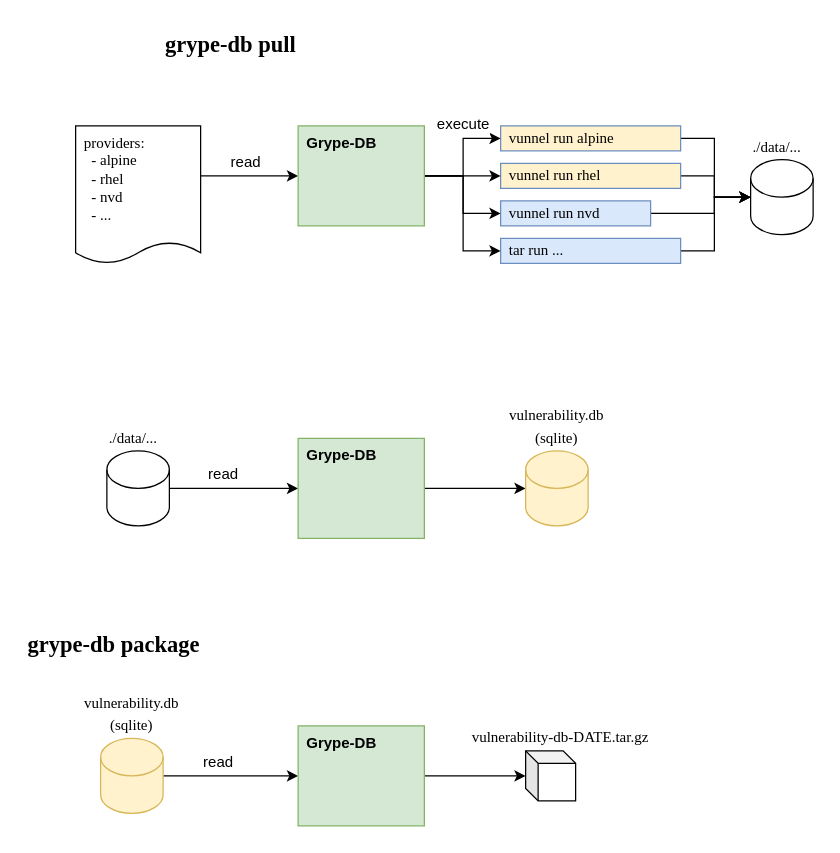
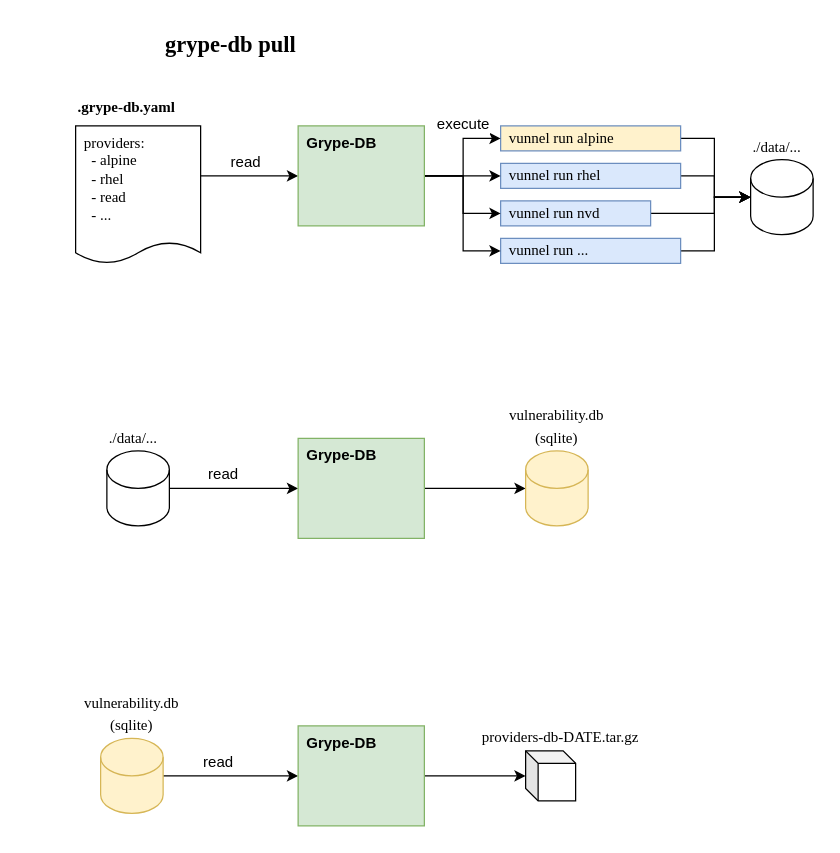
  <mxCell id="0" />
  <mxCell id="1" parent="0" />
  <mxCell id="2" value="" style="edgeStyle=elbowEdgeStyle;rounded=0;orthogonalLoop=1;jettySize=auto;html=1;fontFamily=Helvetica;fontSize=12;entryX=0;entryY=0.5;entryDx=0;entryDy=0;entryPerimeter=0;" parent="1" source="3" target="10" edge="1"><mxGeometry relative="1" as="geometry"><Array as="points"><mxPoint x="571" y="130" /></Array></mxGeometry></mxCell>
  <mxCell id="3" value="&lt;font data-font-src=&quot;https://fonts.googleapis.com/css?family=Roboto+Mono&quot; face=&quot;Roboto Mono&quot;&gt;vunnel run alpine&lt;/font&gt;" style="rounded=0;whiteSpace=wrap;html=1;fontFamily=Helvetica;verticalAlign=middle;align=left;spacingLeft=5;fillColor=#fff2cc;strokeColor=#6c8ebf;" parent="1" vertex="1"><mxGeometry x="400" y="100" width="144" height="20" as="geometry" /></mxCell>
  <mxCell id="4" value="" style="edgeStyle=elbowEdgeStyle;rounded=0;orthogonalLoop=1;jettySize=auto;html=1;fontFamily=Helvetica;fontSize=12;entryX=0;entryY=0.5;entryDx=0;entryDy=0;entryPerimeter=0;" parent="1" source="5" target="10" edge="1"><mxGeometry relative="1" as="geometry"><Array as="points"><mxPoint x="571" y="140" /></Array></mxGeometry></mxCell>
- <mxCell id="5" value="&lt;font data-font-src=&quot;https://fonts.googleapis.com/css?family=Roboto+Mono&quot; face=&quot;Roboto Mono&quot;&gt;vunnel run rhel&lt;/font&gt;" style="rounded=0;whiteSpace=wrap;html=1;fontFamily=Helvetica;verticalAlign=middle;align=left;spacingLeft=5;fillColor=#fff2cc;strokeColor=#6c8ebf;" parent="1" vertex="1"><mxGeometry x="400" y="130" width="144" height="20" as="geometry" /></mxCell>
+ <mxCell id="5" value="&lt;font data-font-src=&quot;https://fonts.googleapis.com/css?family=Roboto+Mono&quot; face=&quot;Roboto Mono&quot;&gt;vunnel run rhel&lt;/font&gt;" style="rounded=0;whiteSpace=wrap;html=1;fontFamily=Helvetica;verticalAlign=middle;align=left;spacingLeft=5;fillColor=#dae8fc;strokeColor=#6c8ebf;" parent="1" vertex="1"><mxGeometry x="400" y="130" width="144" height="20" as="geometry" /></mxCell>
  <mxCell id="6" value="" style="edgeStyle=elbowEdgeStyle;rounded=0;orthogonalLoop=1;jettySize=auto;html=1;fontFamily=Helvetica;fontSize=12;entryX=0;entryY=0.5;entryDx=0;entryDy=0;entryPerimeter=0;" parent="1" source="7" target="10" edge="1"><mxGeometry relative="1" as="geometry"><Array as="points"><mxPoint x="571" y="154" /></Array></mxGeometry></mxCell>
  <mxCell id="7" value="&lt;font data-font-src=&quot;https://fonts.googleapis.com/css?family=Roboto+Mono&quot; face=&quot;Roboto Mono&quot;&gt;vunnel run nvd&lt;/font&gt;" style="rounded=0;whiteSpace=wrap;html=1;fontFamily=Helvetica;verticalAlign=middle;align=left;spacingLeft=5;fillColor=#dae8fc;strokeColor=#6c8ebf;" parent="1" vertex="1"><mxGeometry x="400" y="160" width="120" height="20" as="geometry" /></mxCell>
  <mxCell id="8" value="" style="edgeStyle=elbowEdgeStyle;rounded=0;orthogonalLoop=1;jettySize=auto;html=1;fontFamily=Helvetica;fontSize=12;entryX=0;entryY=0.5;entryDx=0;entryDy=0;entryPerimeter=0;" parent="1" source="9" target="10" edge="1"><mxGeometry relative="1" as="geometry"><Array as="points"><mxPoint x="571" y="180" /></Array></mxGeometry></mxCell>
- <mxCell id="9" value="&lt;font data-font-src=&quot;https://fonts.googleapis.com/css?family=Roboto+Mono&quot; face=&quot;Roboto Mono&quot;&gt;tar run ...&lt;/font&gt;" style="rounded=0;whiteSpace=wrap;html=1;fontFamily=Helvetica;verticalAlign=middle;align=left;spacingLeft=5;fillColor=#dae8fc;strokeColor=#6c8ebf;" parent="1" vertex="1"><mxGeometry x="400" y="190" width="144" height="20" as="geometry" /></mxCell>
+ <mxCell id="9" value="&lt;font data-font-src=&quot;https://fonts.googleapis.com/css?family=Roboto+Mono&quot; face=&quot;Roboto Mono&quot;&gt;vunnel run ...&lt;/font&gt;" style="rounded=0;whiteSpace=wrap;html=1;fontFamily=Helvetica;verticalAlign=middle;align=left;spacingLeft=5;fillColor=#dae8fc;strokeColor=#6c8ebf;" parent="1" vertex="1"><mxGeometry x="400" y="190" width="144" height="20" as="geometry" /></mxCell>
  <mxCell id="10" value="&lt;font style=&quot;font-size: 12px;&quot; data-font-src=&quot;https://fonts.googleapis.com/css?family=Roboto+Mono&quot; face=&quot;Roboto Mono&quot;&gt;./data/...&lt;/font&gt;" style="shape=cylinder3;whiteSpace=wrap;html=1;boundedLbl=1;backgroundOutline=1;size=15;fontFamily=Helvetica;fontSize=15;labelPosition=center;verticalLabelPosition=top;align=left;verticalAlign=bottom;" parent="1" vertex="1"><mxGeometry x="600" y="127" width="50" height="60" as="geometry" /></mxCell>
  <mxCell id="11" value="" style="edgeStyle=elbowEdgeStyle;rounded=0;orthogonalLoop=1;jettySize=auto;html=1;fontFamily=Roboto Mono;fontSource=https%3A%2F%2Ffonts.googleapis.com%2Fcss%3Ffamily%3DRoboto%2BMono;fontSize=12;elbow=vertical;" parent="1" source="13" target="20" edge="1"><mxGeometry relative="1" as="geometry" /></mxCell>
  <mxCell id="12" value="read" style="edgeLabel;html=1;align=center;verticalAlign=middle;resizable=0;points=[];fontSize=12;fontFamily=Helvetica;" parent="11" vertex="1" connectable="0"><mxGeometry x="-0.462" y="-3" relative="1" as="geometry"><mxPoint x="14" y="-15" as="offset" /></mxGeometry></mxCell>
- <mxCell id="13" value="providers:&lt;br&gt;&amp;nbsp; - alpine&lt;br&gt;&amp;nbsp; - rhel&lt;br&gt;&amp;nbsp; - nvd&lt;br&gt;&amp;nbsp; - ..." style="shape=document;whiteSpace=wrap;html=1;boundedLbl=1;fontFamily=Roboto Mono;fontSize=12;size=0.154;align=left;verticalAlign=top;spacingLeft=5;fontSource=https%3A%2F%2Ffonts.googleapis.com%2Fcss%3Ffamily%3DRoboto%2BMono;" parent="1" vertex="1"><mxGeometry x="60" y="100" width="100" height="110" as="geometry" /></mxCell>
+ <mxCell id="13" value="providers:&lt;br&gt;&amp;nbsp; - alpine&lt;br&gt;&amp;nbsp; - rhel&lt;br&gt;&amp;nbsp; - read&lt;br&gt;&amp;nbsp; - ..." style="shape=document;whiteSpace=wrap;html=1;boundedLbl=1;fontFamily=Roboto Mono;fontSize=12;size=0.154;align=left;verticalAlign=top;spacingLeft=5;fontSource=https%3A%2F%2Ffonts.googleapis.com%2Fcss%3Ffamily%3DRoboto%2BMono;" parent="1" vertex="1"><mxGeometry x="60" y="100" width="100" height="110" as="geometry" /></mxCell>
+ <mxCell id="14" value="&lt;span&gt;.grype-db.yaml&lt;/span&gt;" style="text;html=1;strokeColor=none;fillColor=none;align=left;verticalAlign=middle;whiteSpace=wrap;rounded=0;fontSize=12;fontFamily=Roboto Mono;fontStyle=1" parent="1" vertex="1"><mxGeometry x="60" y="70" width="130" height="30" as="geometry" /></mxCell>
  <mxCell id="15" value="" style="edgeStyle=elbowEdgeStyle;rounded=0;orthogonalLoop=1;jettySize=auto;html=1;fontFamily=Helvetica;fontSize=12;entryX=0;entryY=0.5;entryDx=0;entryDy=0;" parent="1" source="20" target="7" edge="1"><mxGeometry relative="1" as="geometry" /></mxCell>
  <mxCell id="16" style="edgeStyle=elbowEdgeStyle;rounded=0;orthogonalLoop=1;jettySize=auto;html=1;entryX=0;entryY=0.5;entryDx=0;entryDy=0;fontFamily=Helvetica;fontSize=12;" parent="1" source="20" target="3" edge="1"><mxGeometry relative="1" as="geometry" /></mxCell>
  <mxCell id="17" style="edgeStyle=elbowEdgeStyle;rounded=0;orthogonalLoop=1;jettySize=auto;html=1;entryX=0;entryY=0.5;entryDx=0;entryDy=0;fontFamily=Helvetica;fontSize=12;" parent="1" source="20" target="5" edge="1"><mxGeometry relative="1" as="geometry" /></mxCell>
  <mxCell id="18" style="edgeStyle=elbowEdgeStyle;rounded=0;orthogonalLoop=1;jettySize=auto;html=1;entryX=0;entryY=0.5;entryDx=0;entryDy=0;fontFamily=Helvetica;fontSize=12;" parent="1" source="20" target="9" edge="1"><mxGeometry relative="1" as="geometry" /></mxCell>
  <mxCell id="19" value="execute" style="edgeLabel;html=1;align=center;verticalAlign=middle;resizable=0;points=[];fontSize=12;fontFamily=Helvetica;" parent="18" vertex="1" connectable="0"><mxGeometry x="-0.604" y="1" relative="1" as="geometry"><mxPoint x="6" y="-41" as="offset" /></mxGeometry></mxCell>
  <mxCell id="20" value="&lt;b&gt;Grype-DB&lt;/b&gt;" style="rounded=0;whiteSpace=wrap;html=1;fontFamily=Helvetica;verticalAlign=top;align=left;spacingLeft=5;fillColor=#d5e8d4;strokeColor=#82b366;" parent="1" vertex="1"><mxGeometry x="238" y="100" width="101" height="80" as="geometry" /></mxCell>
  <mxCell id="21" value="&lt;font style=&quot;font-size: 18px;&quot;&gt;&lt;font style=&quot;font-size: 18px;&quot; data-font-src=&quot;https://fonts.googleapis.com/css?family=Roboto+Mono&quot; face=&quot;Roboto Mono&quot;&gt;grype-db pull&lt;/font&gt;&lt;/font&gt;" style="text;html=1;strokeColor=none;fillColor=none;align=left;verticalAlign=middle;whiteSpace=wrap;rounded=0;fontSize=12;fontFamily=Helvetica;fontStyle=1" parent="1" vertex="1"><mxGeometry x="130" y="20" width="270" height="30" as="geometry" /></mxCell>
  <mxCell id="22" value="" style="edgeStyle=elbowEdgeStyle;rounded=0;orthogonalLoop=1;jettySize=auto;html=1;fontFamily=Roboto Mono;fontSource=https%3A%2F%2Ffonts.googleapis.com%2Fcss%3Ffamily%3DRoboto%2BMono;fontSize=12;elbow=vertical;exitX=1;exitY=0.5;exitDx=0;exitDy=0;exitPerimeter=0;entryX=0;entryY=0.5;entryDx=0;entryDy=0;" parent="1" source="26" target="25" edge="1"><mxGeometry relative="1" as="geometry"><mxPoint x="160" y="400" as="sourcePoint" /></mxGeometry></mxCell>
  <mxCell id="23" value="read" style="edgeLabel;html=1;align=center;verticalAlign=middle;resizable=0;points=[];fontSize=12;fontFamily=Helvetica;" parent="22" vertex="1" connectable="0"><mxGeometry x="-0.462" y="-3" relative="1" as="geometry"><mxPoint x="14" y="-15" as="offset" /></mxGeometry></mxCell>
  <mxCell id="24" value="" style="edgeStyle=elbowEdgeStyle;rounded=0;orthogonalLoop=1;jettySize=auto;html=1;fontFamily=Roboto Mono;fontSource=https%3A%2F%2Ffonts.googleapis.com%2Fcss%3Ffamily%3DRoboto%2BMono;fontSize=18;" parent="1" source="25" target="27" edge="1"><mxGeometry relative="1" as="geometry" /></mxCell>
  <mxCell id="25" value="&lt;b&gt;Grype-DB&lt;/b&gt;" style="rounded=0;whiteSpace=wrap;html=1;fontFamily=Helvetica;verticalAlign=top;align=left;spacingLeft=5;fillColor=#d5e8d4;strokeColor=#82b366;" parent="1" vertex="1"><mxGeometry x="238" y="350" width="101" height="80" as="geometry" /></mxCell>
  <mxCell id="26" value="&lt;font style=&quot;font-size: 12px;&quot; data-font-src=&quot;https://fonts.googleapis.com/css?family=Roboto+Mono&quot; face=&quot;Roboto Mono&quot;&gt;./data/...&lt;/font&gt;" style="shape=cylinder3;whiteSpace=wrap;html=1;boundedLbl=1;backgroundOutline=1;size=15;fontFamily=Helvetica;fontSize=15;labelPosition=center;verticalLabelPosition=top;align=left;verticalAlign=bottom;" parent="1" vertex="1"><mxGeometry x="85" y="360" width="50" height="60" as="geometry" /></mxCell>
  <mxCell id="27" value="&lt;font style=&quot;font-size: 12px;&quot; data-font-src=&quot;https://fonts.googleapis.com/css?family=Roboto+Mono&quot; face=&quot;Roboto Mono&quot;&gt;vulnerability.db&lt;br&gt;(sqlite)&lt;br&gt;&lt;/font&gt;" style="shape=cylinder3;whiteSpace=wrap;html=1;boundedLbl=1;backgroundOutline=1;size=15;fontFamily=Helvetica;fontSize=15;labelPosition=center;verticalLabelPosition=top;align=center;verticalAlign=bottom;fillColor=#fff2cc;strokeColor=#d6b656;" parent="1" vertex="1"><mxGeometry x="420" y="360" width="50" height="60" as="geometry" /></mxCell>
  <mxCell id="28" value="" style="edgeStyle=elbowEdgeStyle;rounded=0;orthogonalLoop=1;jettySize=auto;html=1;fontFamily=Roboto Mono;fontSource=https%3A%2F%2Ffonts.googleapis.com%2Fcss%3Ffamily%3DRoboto%2BMono;fontSize=12;elbow=vertical;exitX=1;exitY=0.5;exitDx=0;exitDy=0;exitPerimeter=0;entryX=0;entryY=0.5;entryDx=0;entryDy=0;" parent="1" source="33" target="31" edge="1"><mxGeometry relative="1" as="geometry"><mxPoint x="135" y="620" as="sourcePoint" /></mxGeometry></mxCell>
  <mxCell id="29" value="read" style="edgeLabel;html=1;align=center;verticalAlign=middle;resizable=0;points=[];fontSize=12;fontFamily=Helvetica;" parent="28" vertex="1" connectable="0"><mxGeometry x="-0.462" y="-3" relative="1" as="geometry"><mxPoint x="14" y="-15" as="offset" /></mxGeometry></mxCell>
  <mxCell id="30" value="" style="edgeStyle=elbowEdgeStyle;rounded=0;orthogonalLoop=1;jettySize=auto;html=1;fontFamily=Roboto Mono;fontSource=https%3A%2F%2Ffonts.googleapis.com%2Fcss%3Ffamily%3DRoboto%2BMono;fontSize=18;" parent="1" source="31" edge="1"><mxGeometry relative="1" as="geometry"><mxPoint x="420" y="620" as="targetPoint" /></mxGeometry></mxCell>
  <mxCell id="31" value="&lt;b&gt;Grype-DB&lt;/b&gt;" style="rounded=0;whiteSpace=wrap;html=1;fontFamily=Helvetica;verticalAlign=top;align=left;spacingLeft=5;fillColor=#d5e8d4;strokeColor=#82b366;" parent="1" vertex="1"><mxGeometry x="238" y="580" width="101" height="80" as="geometry" /></mxCell>
- <mxCell id="32" value="&lt;font style=&quot;font-size: 18px;&quot;&gt;&lt;font style=&quot;font-size: 18px;&quot; data-font-src=&quot;https://fonts.googleapis.com/css?family=Roboto+Mono&quot; face=&quot;Roboto Mono&quot;&gt;grype-db package&lt;/font&gt;&lt;/font&gt;" style="text;html=1;strokeColor=none;fillColor=none;align=left;verticalAlign=middle;whiteSpace=wrap;rounded=0;fontSize=12;fontFamily=Helvetica;fontStyle=1" parent="1" vertex="1"><mxGeometry x="20" y="500" width="270" height="30" as="geometry" /></mxCell>
  <mxCell id="33" value="&lt;font style=&quot;font-size: 12px;&quot; data-font-src=&quot;https://fonts.googleapis.com/css?family=Roboto+Mono&quot; face=&quot;Roboto Mono&quot;&gt;vulnerability.db&lt;br&gt;(sqlite)&lt;br&gt;&lt;/font&gt;" style="shape=cylinder3;whiteSpace=wrap;html=1;boundedLbl=1;backgroundOutline=1;size=15;fontFamily=Helvetica;fontSize=15;labelPosition=center;verticalLabelPosition=top;align=center;verticalAlign=bottom;fillColor=#fff2cc;strokeColor=#d6b656;" parent="1" vertex="1"><mxGeometry x="80" y="590" width="50" height="60" as="geometry" /></mxCell>
  <mxCell id="34" value="" style="shape=cube;whiteSpace=wrap;html=1;boundedLbl=1;backgroundOutline=1;darkOpacity=0.05;darkOpacity2=0.1;fontFamily=Roboto Mono;fontSource=https%3A%2F%2Ffonts.googleapis.com%2Fcss%3Ffamily%3DRoboto%2BMono;fontSize=18;size=10;labelPosition=center;verticalLabelPosition=top;align=center;verticalAlign=bottom;" parent="1" vertex="1"><mxGeometry x="420" y="600" width="40" height="40" as="geometry" /></mxCell>
- <mxCell id="35" value="vulnerability-db-DATE.tar.gz" style="text;html=1;strokeColor=none;fillColor=none;align=center;verticalAlign=middle;whiteSpace=wrap;rounded=0;fontSize=12;fontFamily=Roboto Mono;" parent="1" vertex="1"><mxGeometry x="335" y="574" width="226" height="30" as="geometry" /></mxCell>
+ <mxCell id="35" value="providers-db-DATE.tar.gz" style="text;html=1;strokeColor=none;fillColor=none;align=center;verticalAlign=middle;whiteSpace=wrap;rounded=0;fontSize=12;fontFamily=Roboto Mono;" parent="1" vertex="1"><mxGeometry x="335" y="574" width="226" height="30" as="geometry" /></mxCell>
